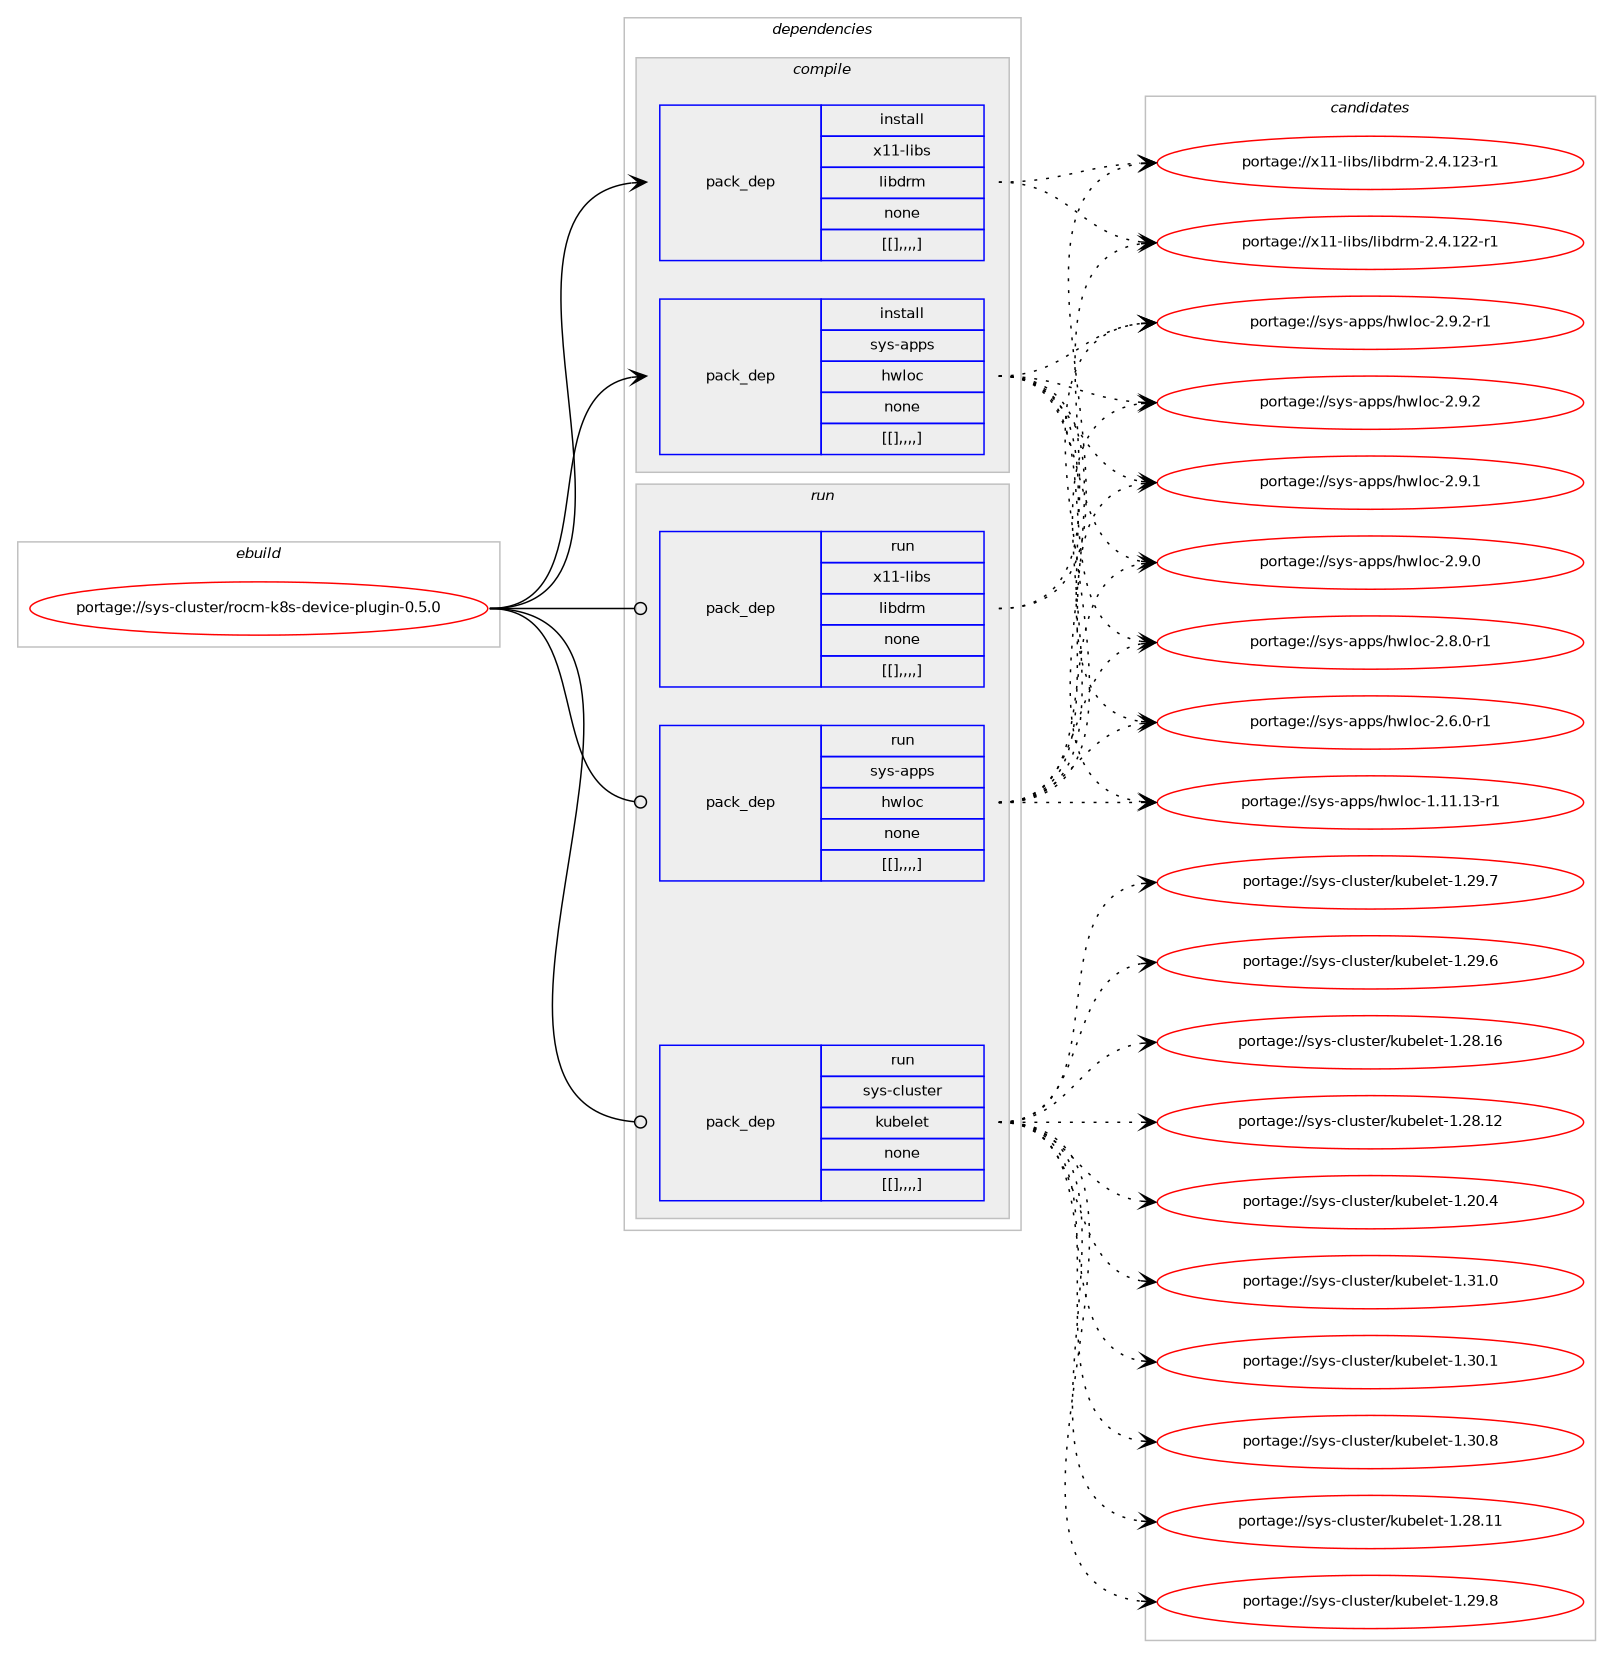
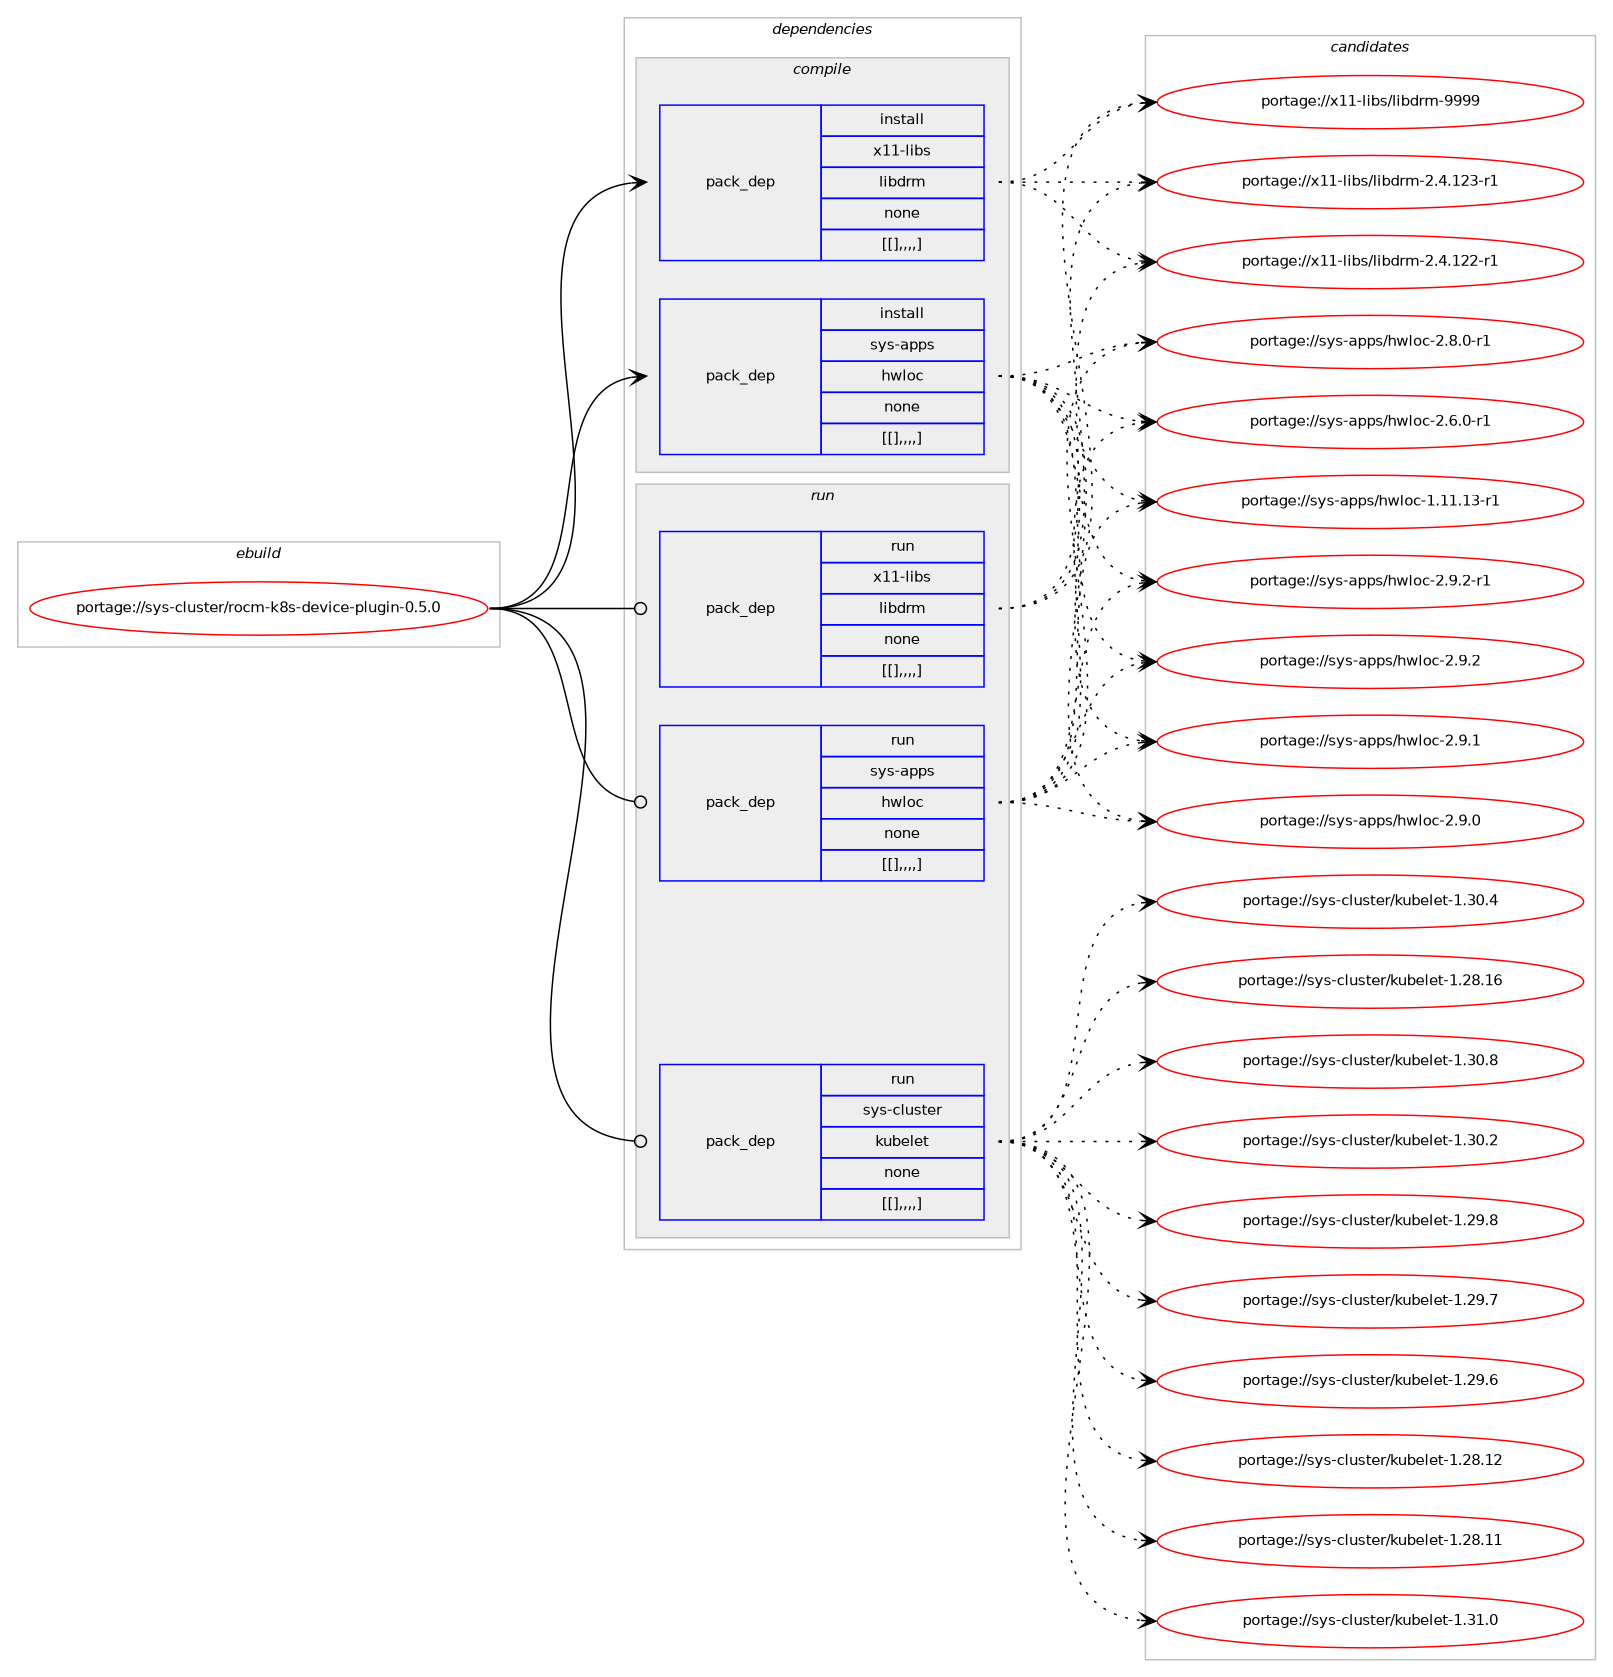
  digraph {
    compound=true
    concentrate=true
    fontname=Helvetica
    fontsize=10
    newrank=true
    rankdir=LR
    ranksep=1.5
    node [color=red fontname=Helvetica fontsize=10]
    edge [arrowhead=vee headport=w style=dotted tailport=e weight=100]
    n1 [label="portage://sys-cluster/rocm-k8s-device-plugin-0.5.0" width=4]
    n2 [color=blue label=<<TABLE BORDER="0" CELLBORDER="1" CELLSPACING="0" CELLPADDING="4" WIDTH="220"><TR><TD ROWSPAN="6" CELLPADDING="30">pack_dep</TD></TR><TR><TD WIDTH="110">install</TD></TR><TR><TD>sys-apps</TD></TR><TR><TD>hwloc</TD></TR><TR><TD>none</TD></TR><TR><TD>[[],,,,]</TD></TR></TABLE>> shape=none]
    n3 [color=blue label=<<TABLE BORDER="0" CELLBORDER="1" CELLSPACING="0" CELLPADDING="4" WIDTH="220"><TR><TD ROWSPAN="6" CELLPADDING="30">pack_dep</TD></TR><TR><TD WIDTH="110">install</TD></TR><TR><TD>x11-libs</TD></TR><TR><TD>libdrm</TD></TR><TR><TD>none</TD></TR><TR><TD>[[],,,,]</TD></TR></TABLE>> shape=none]
    n4 [color=blue label=<<TABLE BORDER="0" CELLBORDER="1" CELLSPACING="0" CELLPADDING="4" WIDTH="220"><TR><TD ROWSPAN="6" CELLPADDING="30">pack_dep</TD></TR><TR><TD WIDTH="110">run</TD></TR><TR><TD>sys-apps</TD></TR><TR><TD>hwloc</TD></TR><TR><TD>none</TD></TR><TR><TD>[[],,,,]</TD></TR></TABLE>> shape=none]
    n5 [color=blue label=<<TABLE BORDER="0" CELLBORDER="1" CELLSPACING="0" CELLPADDING="4" WIDTH="220"><TR><TD ROWSPAN="6" CELLPADDING="30">pack_dep</TD></TR><TR><TD WIDTH="110">run</TD></TR><TR><TD>sys-cluster</TD></TR><TR><TD>kubelet</TD></TR><TR><TD>none</TD></TR><TR><TD>[[],,,,]</TD></TR></TABLE>> shape=none]
    n6 [color=blue label=<<TABLE BORDER="0" CELLBORDER="1" CELLSPACING="0" CELLPADDING="4" WIDTH="220"><TR><TD ROWSPAN="6" CELLPADDING="30">pack_dep</TD></TR><TR><TD WIDTH="110">run</TD></TR><TR><TD>x11-libs</TD></TR><TR><TD>libdrm</TD></TR><TR><TD>none</TD></TR><TR><TD>[[],,,,]</TD></TR></TABLE>> shape=none]
    n7 [label="portage://sys-apps/hwloc-2.9.2-r1" width=4]
    n8 [label="portage://sys-apps/hwloc-2.9.2" width=4]
    n9 [label="portage://sys-apps/hwloc-2.9.1" width=4]
    n10 [label="portage://sys-apps/hwloc-2.9.0" width=4]
    n11 [label="portage://sys-apps/hwloc-2.8.0-r1" width=4]
    n12 [label="portage://sys-apps/hwloc-2.6.0-r1" width=4]
    n13 [label="portage://sys-apps/hwloc-1.11.13-r1" width=4]
+   n14 [label="portage://x11-libs/libdrm-9999" width=4]
    n15 [label="portage://x11-libs/libdrm-2.4.123-r1" width=4]
    n16 [label="portage://x11-libs/libdrm-2.4.122-r1" width=4]
    n17 [label="portage://sys-cluster/kubelet-1.31.0" width=4]
-   n18 [label="portage://sys-cluster/kubelet-1.20.4" width=4]
+   n18 [label="portage://sys-cluster/kubelet-1.30.4" width=4]
    n19 [label="portage://sys-cluster/kubelet-1.30.8" width=4]
-   n20 [label="portage://sys-cluster/kubelet-1.30.1" width=4]
+   n20 [label="portage://sys-cluster/kubelet-1.30.2" width=4]
    n21 [label="portage://sys-cluster/kubelet-1.29.8" width=4]
    n22 [label="portage://sys-cluster/kubelet-1.29.7" width=4]
    n23 [label="portage://sys-cluster/kubelet-1.29.6" width=4]
    n24 [label="portage://sys-cluster/kubelet-1.28.16" width=4]
    n25 [label="portage://sys-cluster/kubelet-1.28.12" width=4]
    n26 [label="portage://sys-cluster/kubelet-1.28.11" width=4]
    subgraph cluster_1 {
      color=gray
      label=<<i>ebuild</i>>
      n1
    }
    subgraph cluster_2 {
      color=gray
      label=<<i>dependencies</i>>
      subgraph cluster_3 {
        color=gray
        fillcolor="#eeeeee"
        label=<<i>compile</i>>
        style=filled
        subgraph sub_4 {
          color=gray
          fillcolor="#eeeeee"
          label=<<i>compile</i>>
          style=filled
          n2
        }
        subgraph sub_5 {
          color=gray
          fillcolor="#eeeeee"
          label=<<i>compile</i>>
          style=filled
          n3
        }
      }
      subgraph cluster_6 {
        color=gray
        fillcolor="#eeeeee"
        label=<<i>compile and run</i>>
        style=filled
      }
      subgraph cluster_7 {
        color=gray
        fillcolor="#eeeeee"
        label=<<i>run</i>>
        style=filled
        subgraph sub_8 {
          color=gray
          fillcolor="#eeeeee"
          label=<<i>run</i>>
          style=filled
          n4
        }
        subgraph sub_9 {
          color=gray
          fillcolor="#eeeeee"
          label=<<i>run</i>>
          style=filled
          n5
        }
        subgraph sub_10 {
          color=gray
          fillcolor="#eeeeee"
          label=<<i>run</i>>
          style=filled
          n6
        }
      }
    }
    subgraph cluster_11 {
      color=gray
      label=<<i>candidates</i>>
      rank=same
      subgraph sub_12 {
        color=black
        label=<<i>candidates</i>>
        nodesep=1
        rank=same
        n7
        n8
        n9
        n10
        n11
        n12
        n13
      }
      subgraph sub_13 {
        color=black
        label=<<i>candidates</i>>
        nodesep=1
        rank=same
+       n14
        n15
        n16
      }
      subgraph sub_14 {
        color=black
        label=<<i>candidates</i>>
        nodesep=1
        rank=same
        n7
        n8
        n9
        n10
        n11
        n12
        n13
      }
      subgraph sub_15 {
        color=black
        label=<<i>candidates</i>>
        nodesep=1
        rank=same
        n17
        n18
        n19
        n20
        n21
        n22
        n23
        n24
        n25
        n26
      }
      subgraph sub_16 {
        color=black
        label=<<i>candidates</i>>
        nodesep=1
        rank=same
+       n14
        n15
        n16
      }
    }
    n1 -> n2 [style=solid weight=20]
    n1 -> n3 [style=solid weight=20]
    n1 -> n4 [arrowhead=odot style=solid weight=20]
    n1 -> n5 [arrowhead=odot style=solid weight=20]
    n1 -> n6 [arrowhead=odot style=solid weight=20]
    n2 -> n7
    n2 -> n8
    n2 -> n9
    n2 -> n10
    n2 -> n11
    n2 -> n12
    n2 -> n13
+   n3 -> n14
    n3 -> n15
    n3 -> n16
    n4 -> n7
    n4 -> n8
    n4 -> n9
    n4 -> n10
    n4 -> n11
    n4 -> n12
    n4 -> n13
    n5 -> n17
    n5 -> n18
    n5 -> n19
    n5 -> n20
    n5 -> n21
    n5 -> n22
    n5 -> n23
    n5 -> n24
    n5 -> n25
    n5 -> n26
+   n6 -> n14
    n6 -> n15
    n6 -> n16
  }
